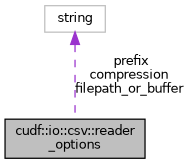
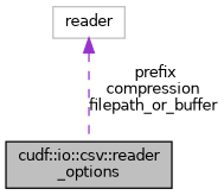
  digraph {
    node [fontname=Helvetica fontsize=10 shape=record style=filled]
    n1 [color=black fillcolor=grey75 fontcolor=black height=0.2 label="cudf::io::csv::reader\l_options" width=0.4]
-   n2 [color=grey75 fillcolor=white height=0.2 label=string width=0.4]
+   n2 [color=grey75 fillcolor=white height=0.2 label=reader width=0.4]
    n2 -> n1 [color=darkorchid3 dir=back fontname=Helvetica fontsize=10 label=" prefix\ncompression\nfilepath_or_buffer" labelfontname=Helvetica labelfontsize=10 style=dashed]
  }
